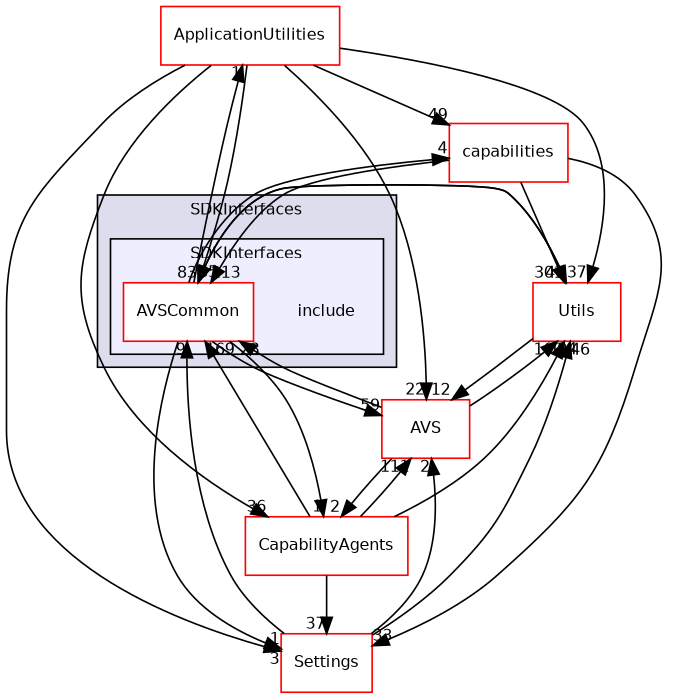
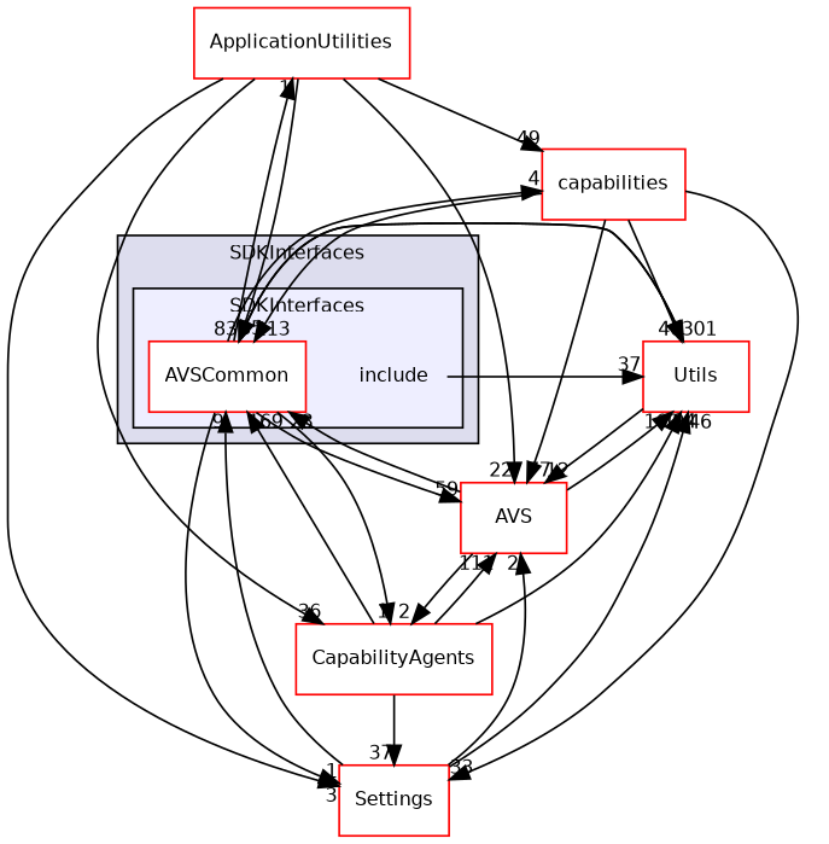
  digraph {
    compound=true
    node [fontname=Helvetica fontsize=10 shape=box color=red fillcolor=white style=filled]
    edge [headlabel=1 labeldistance=1.5 labelfontname=Helvetica labelfontsize=10]
    n1 [label=include shape=plaintext color="" fillcolor="" style=""]
    n2 [label=AVSCommon]
    n3 [label=ApplicationUtilities]
    n4 [label=CapabilityAgents]
    n5 [label=AVS]
    n6 [label=Utils]
    n7 [label=Settings]
    n8 [label=capabilities]
    subgraph cluster_1 {
      bgcolor="#ddddee"
      fontname=Helvetica
      fontsize=10
      label=SDKInterfaces
      pencolor=black
      subgraph cluster_2 {
        bgcolor="#eeeeff"
        fontname=Helvetica
        fontsize=10
        pencolor=black
        n1
        n2
      }
    }
    n2 -> n3
    n2 -> n4
    n2 -> n5 [headlabel=59]
    n2 -> n6 [headlabel=40]
    n2 -> n7
    n2 -> n8 [headlabel=4]
    n3 -> n2 [headlabel=83]
    n3 -> n4 [headlabel=36]
    n3 -> n5 [headlabel=22]
-   n3 -> n6 [headlabel=37]
+   n1 -> n6 [headlabel=37]
    n3 -> n7 [headlabel=3]
    n3 -> n8 [headlabel=49]
    n4 -> n2 [headlabel=169]
    n4 -> n5 [headlabel=111]
    n4 -> n6 [headlabel=160]
    n4 -> n7 [headlabel=37]
    n5 -> n2 [headlabel=28]
    n5 -> n4 [headlabel=2]
    n5 -> n6 [headlabel=94]
    n6 -> n2 [headlabel=35]
    n6 -> n5 [headlabel=12]
    n7 -> n2 [headlabel=9]
    n7 -> n5 [headlabel=2]
    n7 -> n6 [headlabel=46]
    n8 -> n2 [headlabel=213]
+   n8 -> n5 [headlabel=77]
    n8 -> n6 [headlabel=301]
    n8 -> n7 [headlabel=33]
  }
